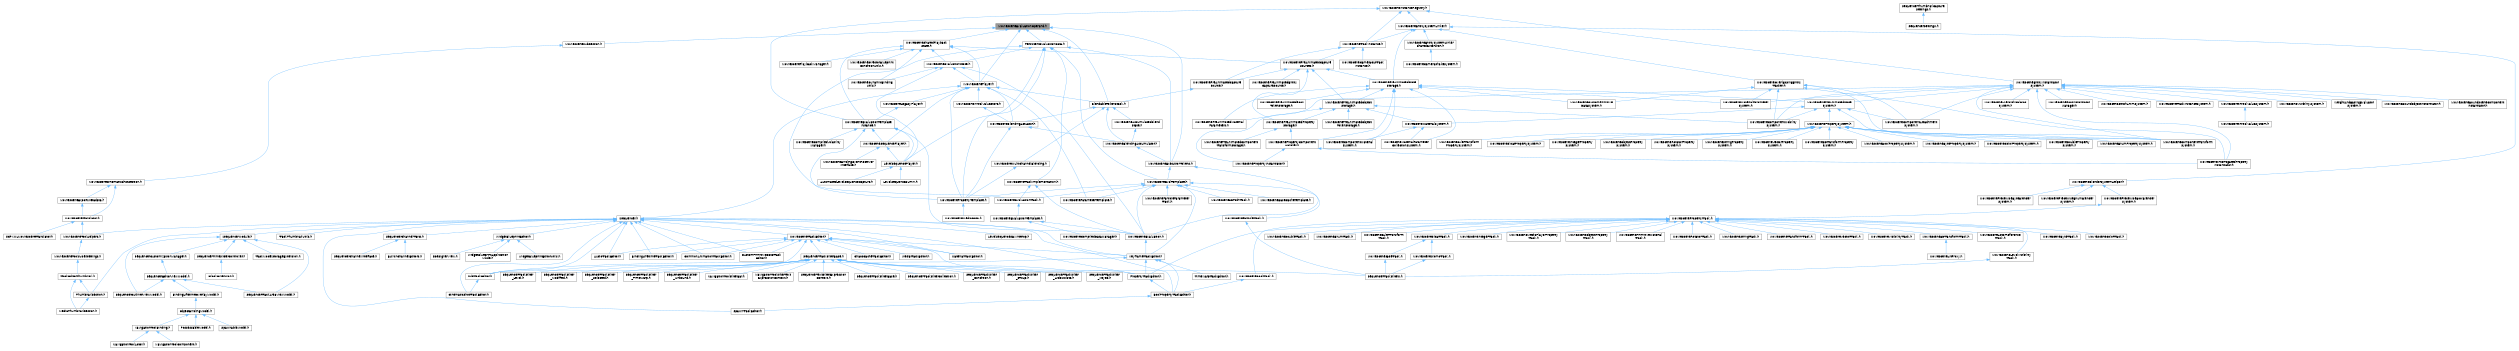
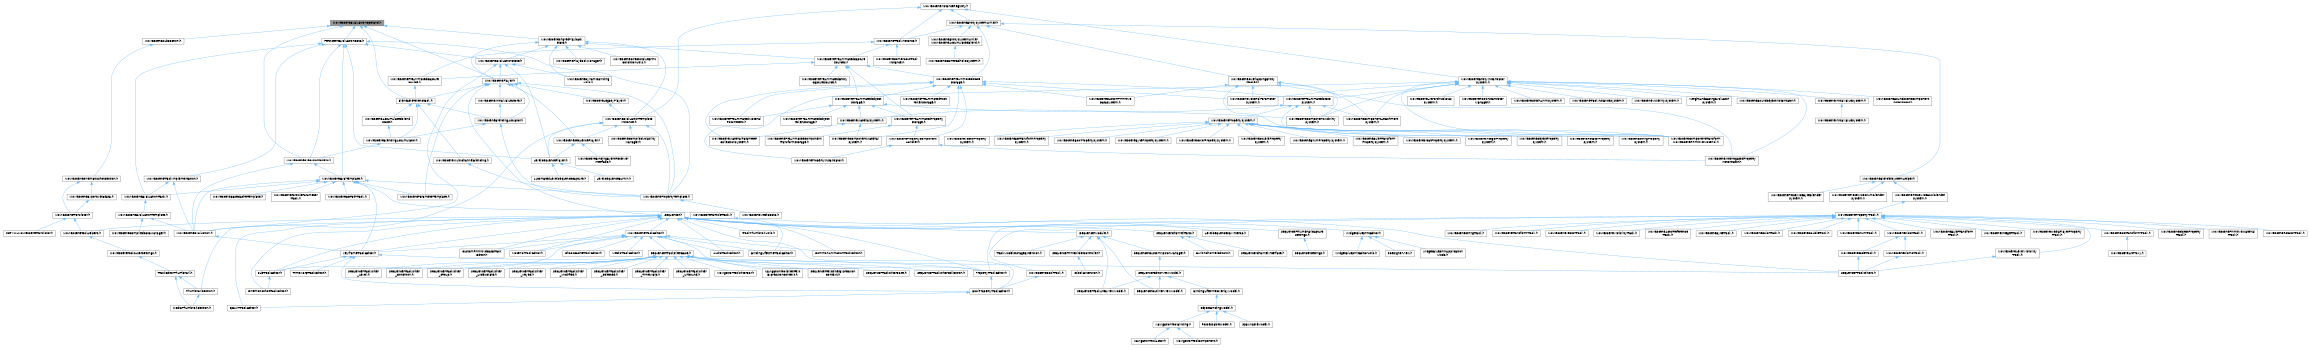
  digraph {
    node [color=grey40 fillcolor=white fontname=Helvetica fontsize=10 shape=box style=filled]
    edge [color=steelblue1 dir=back fontname=Helvetica fontsize=10 labelfontname=Helvetica labelfontsize=10 style=solid]
    n1 [color=gray40 fillcolor=grey60 fontcolor=black height=0.2 label="MovieSceneEvaluationOperand.h" width=0.4]
    n2 [height=0.2 label="BlendableTokenStack.h" width=0.4]
    n3 [height=0.2 label="MovieSceneExecutionTokens.h" width=0.4]
    n4 [height=0.2 label="IMovieScenePlayer.h" width=0.4]
    n5 [height=0.2 label="MovieSceneSharedPlayback\lState.h" width=0.4]
    n6 [height=0.2 label="MovieSceneSubSection.h" width=0.4]
    n7 [height=0.2 label="PersistentEvaluationData.h" width=0.4]
    n8 [height=0.2 label="MovieSceneAccumulatedBlend\lState.h" width=0.4]
    n9 [height=0.2 label="MovieSceneBlendingAccumulator.h" width=0.4]
    n10 [height=0.2 label="MovieSceneBlendingActuator.h" width=0.4]
    n11 [height=0.2 label="MovieSceneMultiChannelBlending.h" width=0.4]
    n12 [height=0.2 label="MovieSceneEvalTemplate.h" width=0.4]
    n13 [height=0.2 label="MovieSceneEvaluation.h" width=0.4]
    n14 [height=0.2 label="MovieSceneParameterTemplate.h" width=0.4]
    n15 [height=0.2 label="MovieScenePropertyTemplate.h" width=0.4]
    n16 [height=0.2 label="ISequencer.h" width=0.4]
    n17 [height=0.2 label="MovieSceneInitialValueStore.h" width=0.4]
    n18 [height=0.2 label="MovieSceneLegacyPlayer.h" width=0.4]
    n19 [height=0.2 label="MovieSceneSequencePlayer.h" width=0.4]
    n20 [height=0.2 label="MovieSceneDirectorBlueprint\lConditionUtils.h" width=0.4]
    n21 [height=0.2 label="MovieSceneDynamicBinding\lUtils.h" width=0.4]
    n22 [height=0.2 label="MovieSceneEvaluationState.h" width=0.4]
    n23 [height=0.2 label="MovieSceneEvaluationTemplate\lInstance.h" width=0.4]
    n24 [height=0.2 label="MovieScenePlaybackManager.h" width=0.4]
    n25 [height=0.2 label="MovieScenePreAnimatedCapture\lSources.h" width=0.4]
    n26 [height=0.2 label="MovieSceneCinematicShotSection.h" width=0.4]
    n27 [height=0.2 label="MovieSceneEvaluationTrack.h" width=0.4]
    n28 [height=0.2 label="LevelSequencePlayer.h" width=0.4]
    n29 [height=0.2 label="MovieSceneTrackImplementation.h" width=0.4]
    n30 [height=0.2 label="KeyframeTrackEditor.h" width=0.4]
    n31 [height=0.2 label="MovieScene3DPathTrack.h" width=0.4]
    n32 [height=0.2 label="MovieSceneBaseCacheTemplate.h" width=0.4]
    n33 [height=0.2 label="MovieSceneParticleParameter\lTrack.h" width=0.4]
    n34 [height=0.2 label="MovieSceneParticleTrack.h" width=0.4]
    n35 [height=0.2 label="BoolPropertyTrackEditor.h" width=0.4]
    n36 [height=0.2 label="PropertyTrackEditor.h" width=0.4]
    n37 [height=0.2 label="SubTrackEditor.h" width=0.4]
    n38 [height=0.2 label="TimeWarpTrackEditor.h" width=0.4]
    n39 [height=0.2 label="MovieSceneEvaluationTemplate.h" width=0.4]
    n40 [height=0.2 label="SequencerTrackFilters.h" width=0.4]
    n41 [height=0.2 label="MovieSceneMediaData.h" width=0.4]
    n42 [height=0.2 label="SpawnTrackEditor.h" width=0.4]
    n43 [height=0.2 label="CinematicShotTrackEditor.h" width=0.4]
    n44 [height=0.2 label="MovieSceneCompiledDataManager.h" width=0.4]
    n45 [height=0.2 label="AudioTrackEditor.h" width=0.4]
    n46 [height=0.2 label="BindingLifetimeTrackEditor.h" width=0.4]
    n47 [height=0.2 label="CommonAnimationTrackEditor.h" width=0.4]
    n48 [height=0.2 label="CustomPrimitiveDataTrack\lEditor.h" width=0.4]
    n49 [height=0.2 label="ISequencerModule.h" width=0.4]
    n50 [height=0.2 label="LevelSequenceFBXInterop.h" width=0.4]
    n51 [height=0.2 label="MaterialTrackEditor.h" width=0.4]
    n52 [height=0.2 label="MovieSceneToolHelpers.h" width=0.4]
    n53 [height=0.2 label="ThumbnailSection.h" width=0.4]
    n54 [height=0.2 label="MovieSceneTrackEditor.h" width=0.4]
    n55 [height=0.2 label="SequencerChannelTraits.h" width=0.4]
    n56 [height=0.2 label="SequencerThumbnailCapture\lSettings.h" width=0.4]
    n57 [height=0.2 label="TrackThumbnailUtils.h" width=0.4]
    n58 [height=0.2 label="WidgetBlueprintEditor.h" width=0.4]
    n59 [height=0.2 label="MovieSceneBindingEventReceiver\lInterface.h" width=0.4]
    n60 [height=0.2 label="SequencerCustomizationManager.h" width=0.4]
    n61 [height=0.2 label="SequencerOutlinerViewModel.h" width=0.4]
    n62 [height=0.2 label="SequencerTrackAreaViewModel.h" width=0.4]
    n63 [height=0.2 label="SequencerTimeSliderController.h" width=0.4]
    n64 [height=0.2 label="TrackModelStorageExtension.h" width=0.4]
    n65 [height=0.2 label="MovieSceneToolsUserSettings.h" width=0.4]
    n66 [height=0.2 label="MediaThumbnailSection.h" width=0.4]
    n67 [height=0.2 label="ChaosCacheTrackEditor.h" width=0.4]
    n68 [height=0.2 label="MediaTrackEditor.h" width=0.4]
    n69 [height=0.2 label="SequencerTrackFilterBase.h" width=0.4]
    n70 [height=0.2 label="BuiltInChannelEditors.h" width=0.4]
    n71 [height=0.2 label="SequencerChannelInterface.h" width=0.4]
    n72 [height=0.2 label="SequencerSettings.h" width=0.4]
    n73 [height=0.2 label="SDesignerView.h" width=0.4]
    n74 [height=0.2 label="WidgetBlueprintApplication\lMode.h" width=0.4]
    n75 [height=0.2 label="WidgetBlueprintEditorUtils.h" width=0.4]
    n76 [height=0.2 label="SequencerEditorViewModel.h" width=0.4]
    n77 [height=0.2 label="IClockExtension.h" width=0.4]
    n78 [height=0.2 label="BindingLifetimeOverlayModel.h" width=0.4]
    n79 [height=0.2 label="ObjectBindingModel.h" width=0.4]
    n80 [height=0.2 label="NavigationToolBinding.h" width=0.4]
    n81 [height=0.2 label="PossessableModel.h" width=0.4]
    n82 [height=0.2 label="SpawnableModel.h" width=0.4]
    n83 [height=0.2 label="NavigationToolActor.h" width=0.4]
    n84 [height=0.2 label="NavigationToolComponent.h" width=0.4]
    n85 [height=0.2 label="TrackEditorThumbnail.h" width=0.4]
    n86 [height=0.2 label="NavigationToolFilterBar.h" width=0.4]
    n87 [height=0.2 label="NavigationToolFilterText\lExpressionContext.h" width=0.4]
    n88 [height=0.2 label="SequencerTextFilterExpression\lContext.h" width=0.4]
    n89 [height=0.2 label="SequencerTrackFilterBase.h" width=0.4]
    n90 [height=0.2 label="SequencerTrackFilterCollection.h" width=0.4]
    n91 [height=0.2 label="SequencerTrackFilter\l_Condition.h" width=0.4]
    n92 [height=0.2 label="SequencerTrackFilter\l_Group.h" width=0.4]
    n93 [height=0.2 label="SequencerTrackFilter\l_HideIsolate.h" width=0.4]
    n94 [height=0.2 label="SequencerTrackFilter\l_Keyed.h" width=0.4]
    n95 [height=0.2 label="SequencerTrackFilter\l_Level.h" width=0.4]
    n96 [height=0.2 label="SequencerTrackFilter\l_Modified.h" width=0.4]
    n97 [height=0.2 label="SequencerTrackFilter\l_Selected.h" width=0.4]
    n98 [height=0.2 label="SequencerTrackFilter\l_TimeWarp.h" width=0.4]
    n99 [height=0.2 label="SequencerTrackFilter\l_Unbound.h" width=0.4]
    n100 [height=0.2 label="AutomatedLevelSequenceCapture.h" width=0.4]
    n101 [height=0.2 label="LevelSequenceBurnIn.h" width=0.4]
    n102 [height=0.2 label="MovieSceneCompiledVolatility\lManager.h" width=0.4]
    n103 [height=0.2 label="MovieSceneInstanceRegistry.h" width=0.4]
    n104 [height=0.2 label="MovieSceneEntityInstantiator\lSystem.h" width=0.4]
    n105 [height=0.2 label="MovieSceneEntitySystemLinker.h" width=0.4]
    n106 [height=0.2 label="MovieSceneTrackInstance.h" width=0.4]
    n107 [height=0.2 label="MovieSceneBoundObjectInstantiator.h" width=0.4]
    n108 [height=0.2 label="MovieSceneBoundSceneComponent\lInstantiator.h" width=0.4]
    n109 [height=0.2 label="MovieSceneComponentAttachment\lSystem.h" width=0.4]
    n110 [height=0.2 label="MovieSceneComponentMobility\lSystem.h" width=0.4]
-   n111 [height=0.2 label="MovieSceneComponentTransform\lSystem.h" width=0.4]
+   n111 [height=0.2 label="MovieSceneComponentTransform\lMovieScenePrimitiveMaterial.h" width=0.4]
    n112 [height=0.2 label="MovieSceneHierarchicalBias\lSystem.h" width=0.4]
    n113 [height=0.2 label="MovieSceneInitialValueSystem.h" width=0.4]
    n114 [height=0.2 label="MovieSceneInterrogatedProperty\lInstantiator.h" width=0.4]
    n115 [height=0.2 label="MovieSceneMaterialParameter\lSystem.h" width=0.4]
    n116 [height=0.2 label="MovieScenePreAnimatedState\lSystem.h" width=0.4]
    n117 [height=0.2 label="MovieScenePropertyInstantiator.h" width=0.4]
    n118 [height=0.2 label="MovieSceneRootInstantiator\lManager.h" width=0.4]
    n119 [height=0.2 label="MovieSceneStitchAnimSystem.h" width=0.4]
    n120 [height=0.2 label="MovieSceneTrackInstanceSystem.h" width=0.4]
    n121 [height=0.2 label="MovieSceneVisibilitySystem.h" width=0.4]
    n122 [height=0.2 label="WeightAndEasingEvaluator\lSystem.h" width=0.4]
    n123 [height=0.2 label="MovieSceneBlenderSystemHelper.h" width=0.4]
-   n124 [height=0.2 label="MovieSceneEntitySystemLinker\lSharedExtension.h" width=0.4]
+   n124 [height=0.2 label="MovieSceneEntitySystemLinker\lMovieSceneAccumulatedBlend.h" width=0.4]
    n125 [height=0.2 label="MovieSceneOverlappingEntity\lTracker.h" width=0.4]
    n126 [height=0.2 label="MovieScenePreAnimatedState\lStorage.h" width=0.4]
    n127 [height=0.2 label="MovieSceneCameraCutTrack\lInstance.h" width=0.4]
    n128 [height=0.2 label="MovieScenePreAnimatedCapture\lSource.h" width=0.4]
    n129 [height=0.2 label="MovieSceneInitialValueSystem.h" width=0.4]
    n130 [height=0.2 label="MovieSceneMaterialSystem.h" width=0.4]
    n131 [height=0.2 label="MovieScenePropertySystem.h" width=0.4]
    n132 [height=0.2 label="MovieSceneComponentMaterial\lSystem.h" width=0.4]
    n133 [height=0.2 label="MovieSceneMaterialParameter\lCollectionSystem.h" width=0.4]
    n134 [height=0.2 label="MovieScene3DTransformProperty\lSystem.h" width=0.4]
    n135 [height=0.2 label="MovieSceneBoolPropertySystem.h" width=0.4]
    n136 [height=0.2 label="MovieSceneBytePropertySystem.h" width=0.4]
    n137 [height=0.2 label="MovieSceneColorPropertySystem.h" width=0.4]
    n138 [height=0.2 label="MovieSceneDoubleProperty\lSystem.h" width=0.4]
    n139 [height=0.2 label="MovieSceneEnumPropertySystem.h" width=0.4]
    n140 [height=0.2 label="MovieSceneEulerTransform\lPropertySystem.h" width=0.4]
    n141 [height=0.2 label="MovieSceneFloatPropertySystem.h" width=0.4]
    n142 [height=0.2 label="MovieSceneIntegerProperty\lSystem.h" width=0.4]
    n143 [height=0.2 label="MovieSceneObjectProperty\lSystem.h" width=0.4]
    n144 [height=0.2 label="MovieSceneRotatorProperty\lSystem.h" width=0.4]
    n145 [height=0.2 label="MovieSceneStringProperty\lSystem.h" width=0.4]
    n146 [height=0.2 label="MovieSceneVectorProperty\lSystem.h" width=0.4]
    n147 [height=0.2 label="MovieScenePiecewiseBoolBlender\lSystem.h" width=0.4]
    n148 [height=0.2 label="MovieScenePiecewiseByteBlender\lSystem.h" width=0.4]
    n149 [height=0.2 label="MovieScenePiecewiseEnumBlender\lSystem.h" width=0.4]
    n150 [height=0.2 label="MovieSceneCameraShakeSystem.h" width=0.4]
    n151 [height=0.2 label="MovieSceneCustomPrimitive\lDataSystem.h" width=0.4]
    n152 [height=0.2 label="MovieScenePreAnimatedMaterial\lParameters.h" width=0.4]
    n153 [height=0.2 label="MovieScenePreAnimatedObject\lStorage.h" width=0.4]
    n154 [height=0.2 label="MovieScenePropertyComponent\lHandler.h" width=0.4]
    n155 [height=0.2 label="MovieScenePreAnimatedRoot\lTokenStorage.h" width=0.4]
    n156 [height=0.2 label="MovieScenePropertyTrack.h" width=0.4]
    n157 [height=0.2 label="MovieScene3DTransformTrack.h" width=0.4]
    n158 [height=0.2 label="MovieSceneActorReference\lTrack.h" width=0.4]
    n159 [height=0.2 label="MovieSceneBoolTrack.h" width=0.4]
    n160 [height=0.2 label="MovieSceneByteTrack.h" width=0.4]
    n161 [height=0.2 label="MovieSceneColorTrack.h" width=0.4]
    n162 [height=0.2 label="MovieSceneDoubleTrack.h" width=0.4]
    n163 [height=0.2 label="MovieSceneEnumTrack.h" width=0.4]
    n164 [height=0.2 label="MovieSceneEulerTransform\lTrack.h" width=0.4]
    n165 [height=0.2 label="MovieSceneFloatTrack.h" width=0.4]
    n166 [height=0.2 label="MovieSceneIntegerTrack.h" width=0.4]
    n167 [height=0.2 label="MovieSceneLevelVisibility\lTrack.h" width=0.4]
    n168 [height=0.2 label="MovieSceneMediaPlayerProperty\lTrack.h" width=0.4]
    n169 [height=0.2 label="MovieSceneObjectProperty\lTrack.h" width=0.4]
    n170 [height=0.2 label="MovieScenePrimitiveMaterial\lTrack.h" width=0.4]
    n171 [height=0.2 label="MovieSceneRotatorTrack.h" width=0.4]
    n172 [height=0.2 label="MovieSceneStringTrack.h" width=0.4]
    n173 [height=0.2 label="MovieSceneTransformTrack.h" width=0.4]
    n174 [height=0.2 label="MovieSceneVectorTrack.h" width=0.4]
    n175 [height=0.2 label="MovieSceneVisibilityTrack.h" width=0.4]
    n176 [height=0.2 label="MovieSceneHitProxy.h" width=0.4]
    n177 [height=0.2 label="MovieSceneFadeTrack.h" width=0.4]
    n178 [height=0.2 label="MovieSceneSlomoTrack.h" width=0.4]
    n179 [height=0.2 label="MovieScenePreAnimatedObject\lTokenStorage.h" width=0.4]
    n180 [height=0.2 label="MovieScenePreAnimatedProperty\lStorage.h" width=0.4]
    n181 [height=0.2 label="MovieScenePreAnimatedComponent\lTransformStorage.h" width=0.4]
    n182 [height=0.2 label="MovieScenePreAnimatedEntity\lCaptureSource.h" width=0.4]
    n183 [height=0.2 label="MovieSceneExportMetadata.h" width=0.4]
    n184 [height=0.2 label="MovieSceneTranslator.h" width=0.4]
    n185 [height=0.2 label="FCPXMLMovieSceneTranslator.h" width=0.4]
    n1 -> n2
    n1 -> n3
    n1 -> n4
    n1 -> n5
    n1 -> n6
    n1 -> n7
    n2 -> n8
    n2 -> n9
    n2 -> n10
    n2 -> n11
    n3 -> n12
    n3 -> n13
    n4 -> n2
    n4 -> n10
    n4 -> n14
    n4 -> n15
    n4 -> n16
    n4 -> n17
    n4 -> n18
    n4 -> n19
    n5 -> n4
    n5 -> n20
    n5 -> n21
    n5 -> n22
    n5 -> n23
    n5 -> n24
    n5 -> n25
    n6 -> n26
    n7 -> n3
    n7 -> n12
    n7 -> n15
    n7 -> n22
    n7 -> n27
    n7 -> n28
    n7 -> n29
    n8 -> n9
    n9 -> n3
    n10 -> n9
    n10 -> n15
    n11 -> n15
    n12 -> n13
    n12 -> n14
    n12 -> n15
    n12 -> n27
    n12 -> n30
    n12 -> n31
    n12 -> n32
    n12 -> n33
    n12 -> n34
    n13 -> n30
    n15 -> n41
    n16 -> n30
    n16 -> n35
    n16 -> n36
    n16 -> n37
    n16 -> n42
    n16 -> n43
    n16 -> n45
    n16 -> n46
    n16 -> n47
    n16 -> n48
    n16 -> n49
    n16 -> n50
    n16 -> n51
    n16 -> n52
    n16 -> n53
    n16 -> n54
    n16 -> n55
+   n16 -> n56
    n16 -> n57
    n16 -> n58
    n17 -> n10
    n18 -> n23
    n19 -> n28
    n19 -> n59
    n22 -> n4
    n22 -> n13
    n22 -> n21
    n22 -> n28
    n23 -> n13
    n23 -> n15
    n23 -> n19
    n23 -> n28
    n23 -> n102
    n25 -> n126
    n25 -> n128
    n25 -> n153
    n25 -> n180
    n25 -> n182
    n26 -> n183
    n26 -> n184
    n27 -> n39
    n28 -> n100
    n28 -> n101
    n29 -> n13
    n29 -> n27
    n30 -> n35
    n30 -> n36
    n30 -> n37
    n30 -> n38
    n34 -> n40
    n35 -> n42
    n36 -> n35
    n37 -> n43
    n39 -> n13
    n39 -> n44
    n49 -> n60
    n49 -> n61
    n49 -> n62
    n49 -> n63
    n49 -> n64
    n52 -> n65
    n53 -> n66
    n54 -> n30
    n54 -> n36
    n54 -> n37
    n54 -> n45
    n54 -> n46
    n54 -> n47
    n54 -> n48
    n54 -> n51
    n54 -> n67
    n54 -> n68
    n54 -> n69
    n55 -> n70
    n55 -> n71
    n56 -> n72
    n58 -> n73
    n58 -> n74
    n58 -> n75
    n60 -> n76
    n63 -> n77
    n65 -> n85
    n69 -> n40
    n69 -> n86
    n69 -> n87
    n69 -> n88
    n69 -> n89
    n69 -> n90
    n69 -> n91
    n69 -> n92
    n69 -> n93
    n69 -> n94
    n69 -> n95
    n69 -> n96
    n69 -> n97
    n69 -> n98
    n69 -> n99
    n76 -> n61
    n76 -> n62
    n76 -> n78
    n78 -> n79
    n79 -> n80
    n79 -> n81
    n79 -> n82
    n80 -> n83
    n80 -> n84
    n85 -> n53
    n85 -> n66
    n103 -> n23
    n103 -> n104
    n103 -> n105
    n103 -> n106
    n104 -> n107
    n104 -> n108
    n104 -> n109
    n104 -> n110
    n104 -> n111
    n104 -> n112
    n104 -> n113
    n104 -> n114
    n104 -> n115
    n104 -> n116
    n104 -> n117
    n104 -> n118
    n104 -> n119
    n104 -> n120
    n104 -> n121
    n104 -> n122
    n105 -> n106
    n105 -> n123
    n105 -> n124
    n105 -> n125
    n105 -> n126
    n106 -> n25
    n106 -> n127
    n106 -> n128
    n113 -> n129
    n116 -> n109
    n116 -> n110
    n116 -> n111
    n116 -> n130
    n116 -> n131
    n123 -> n147
    n123 -> n148
    n123 -> n149
    n124 -> n150
    n125 -> n109
    n125 -> n110
    n125 -> n111
    n125 -> n114
    n125 -> n115
    n125 -> n151
    n126 -> n115
    n126 -> n116
    n126 -> n132
    n126 -> n133
    n126 -> n151
    n126 -> n152
    n126 -> n153
    n126 -> n154
    n126 -> n155
    n128 -> n2
    n130 -> n132
    n130 -> n133
    n131 -> n111
    n131 -> n134
    n131 -> n135
    n131 -> n136
    n131 -> n137
    n131 -> n138
    n131 -> n139
    n131 -> n140
    n131 -> n141
    n131 -> n142
    n131 -> n143
    n131 -> n144
    n131 -> n145
    n131 -> n146
    n147 -> n156
    n153 -> n110
    n153 -> n130
    n153 -> n152
    n153 -> n179
    n153 -> n180
    n154 -> n114
    n154 -> n117
    n156 -> n36
    n156 -> n157
    n156 -> n158
    n156 -> n159
    n156 -> n160
    n156 -> n161
    n156 -> n162
    n156 -> n163
    n156 -> n164
    n156 -> n165
    n156 -> n166
    n156 -> n167
    n156 -> n168
    n156 -> n169
    n156 -> n170
    n156 -> n171
    n156 -> n172
    n156 -> n173
    n156 -> n174
    n156 -> n175
    n157 -> n176
    n159 -> n35
    n165 -> n177
    n165 -> n178
    n167 -> n40
    n177 -> n40
    n178 -> n40
    n180 -> n154
    n180 -> n181
    n183 -> n184
    n184 -> n52
    n184 -> n185
  }
